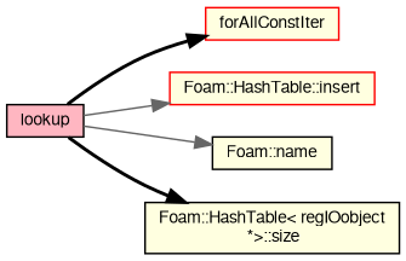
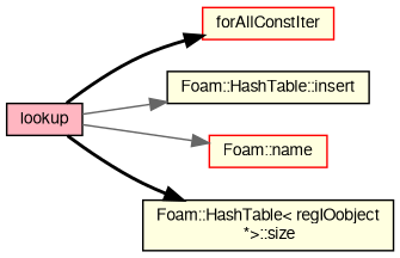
  digraph {
    rankdir=LR
    node [color=black fillcolor=lightyellow fontname=FreeSans fontsize=10 shape=record style=filled]
    edge [color=black fontname=FreeSans fontsize=10 labelfontname=FreeSans labelfontsize=10 style=bold]
    n1 [fillcolor=lightpink fontcolor=black height=0.2 label=lookup width=0.4]
    n2 [color=red height=0.2 label=forAllConstIter width=0.4]
-   n3 [color=red height=0.2 label="Foam::HashTable::insert" width=0.4]
-   n4 [height=0.2 label="Foam::name" width=0.4]
+   n3 [height=0.2 label="Foam::HashTable::insert" width=0.4]
+   n4 [color=red height=0.2 label="Foam::name" width=0.4]
    n5 [height=0.2 label="Foam::HashTable\< regIOobject\l *\>::size" width=0.4]
    n1 -> n2
    n1 -> n3 [color=gray40 style=solid]
    n1 -> n4 [color=gray40 style=solid]
    n1 -> n5
  }
